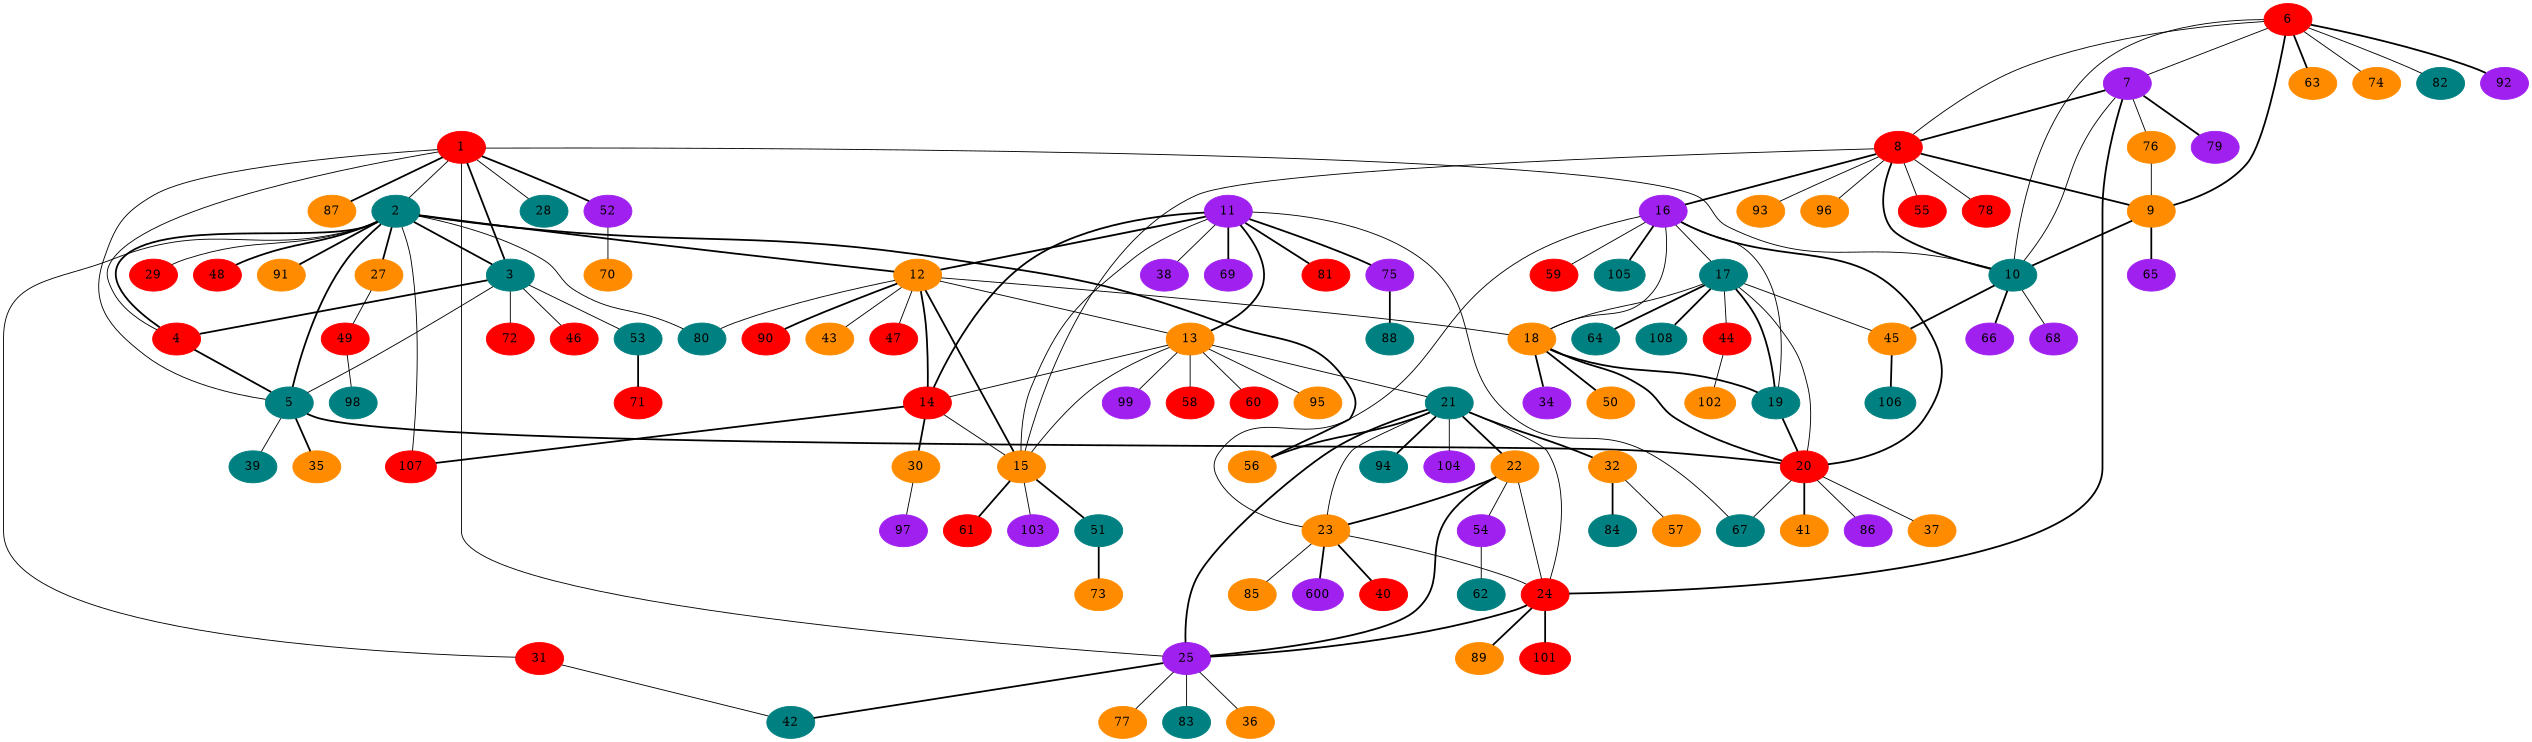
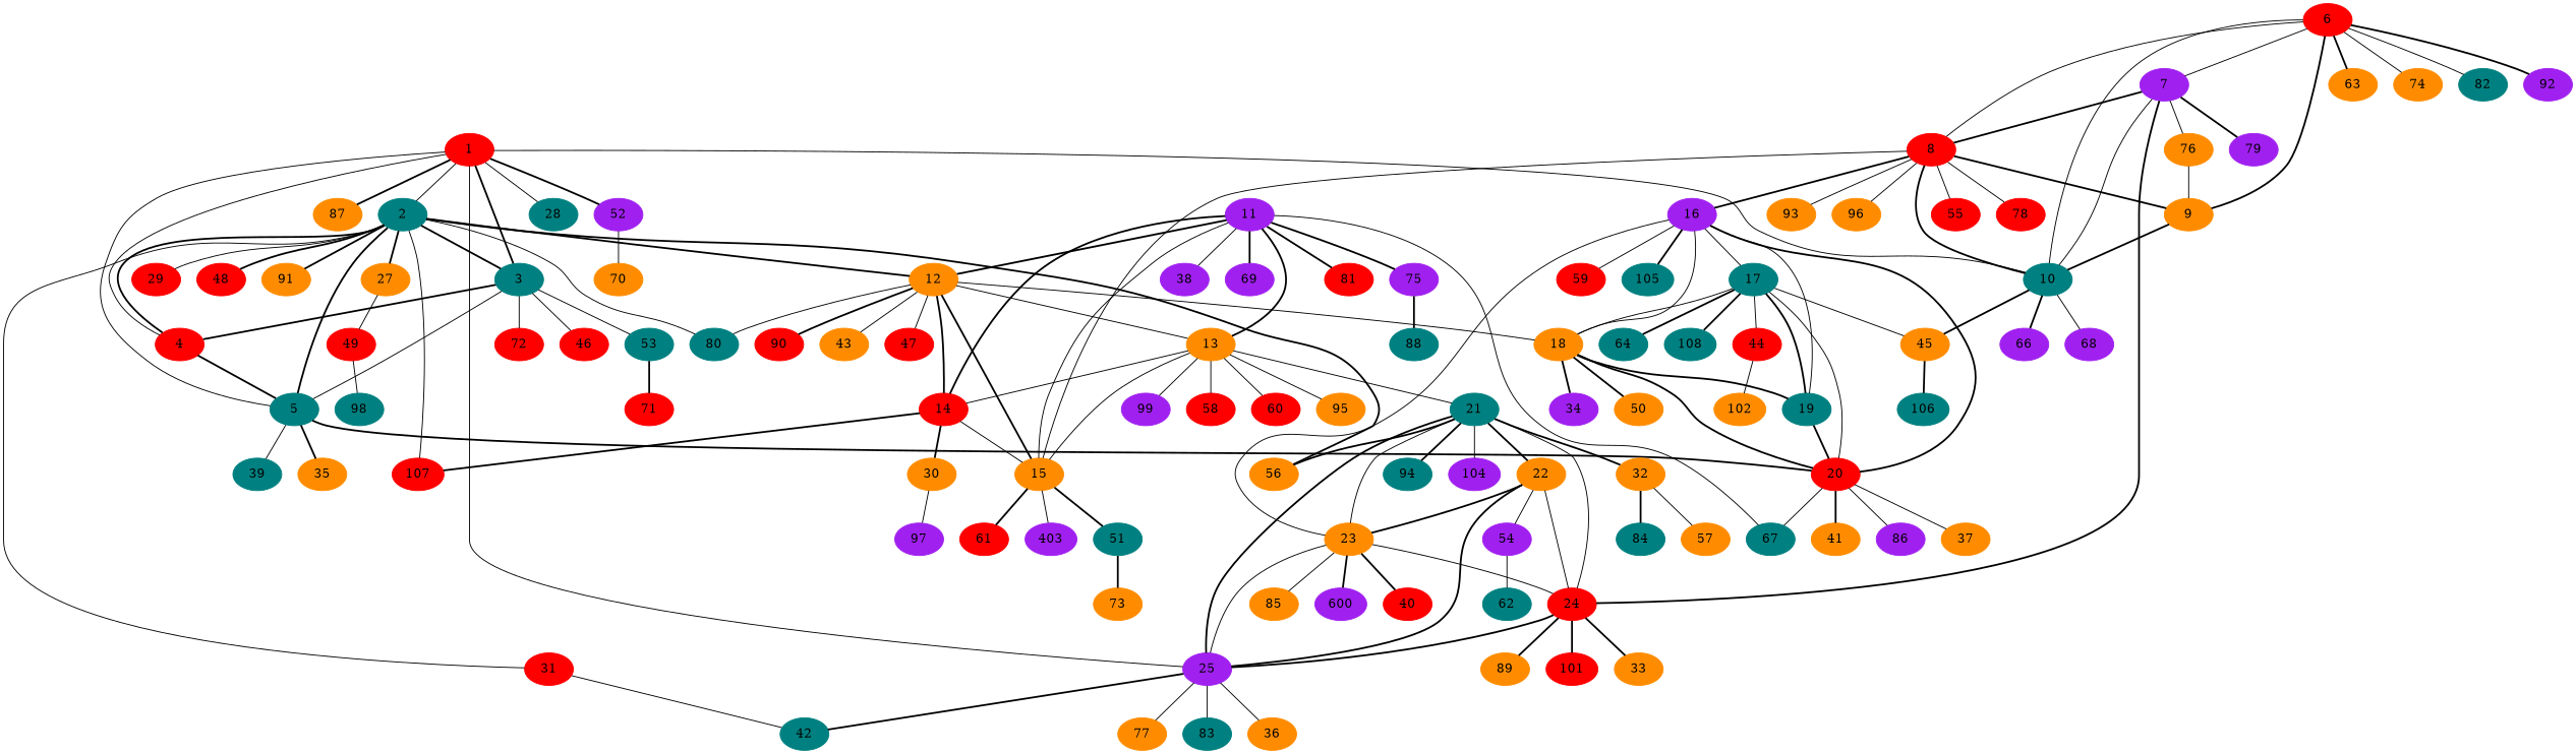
  graph {
    node [color=darkorange style=filled]
    edge [style=solid]
    1 [color=red]
    2 [color=teal]
    3 [color=teal]
    4 [color=red]
    5 [color=teal]
    10 [color=teal]
    25 [color=purple]
    28 [color=teal]
    52 [color=purple]
    87
    12
    27
    29 [color=red]
    31 [color=red]
    48 [color=red]
    56
    80 [color=teal]
    91
    107 [color=red]
    46 [color=red]
    53 [color=teal]
    72 [color=red]
    20 [color=red]
    35
    39 [color=teal]
    45
    66 [color=purple]
    68 [color=purple]
    36
    42 [color=teal]
    77
    83 [color=teal]
    70
    15
    13
    14 [color=red]
    18
    43
    47 [color=red]
    90 [color=red]
    49 [color=red]
    71 [color=red]
    67 [color=teal]
    37
    41
    86 [color=purple]
    6 [color=red]
    7 [color=purple]
    8 [color=red]
    9
    63
    74
    82 [color=teal]
    92 [color=purple]
    24 [color=red]
    76
    79 [color=purple]
    16 [color=purple]
    55 [color=red]
    78 [color=red]
    93
    96
-   65 [color=purple]
+   33
    89
    101 [color=red]
    51 [color=teal]
    61 [color=red]
-   103 [color=purple]
+   103 [color=purple label=403]
    17 [color=teal]
    19 [color=teal]
    23
    59 [color=red]
    105 [color=teal]
    106 [color=teal]
    11 [color=purple]
    38 [color=purple]
    69 [color=purple]
    75 [color=purple]
    81 [color=red]
    21 [color=teal]
    58 [color=red]
    60 [color=red]
    95
    99 [color=purple]
    30
    88 [color=teal]
    34 [color=purple]
    50
    22
    32
    94 [color=teal]
    104 [color=purple]
    97 [color=purple]
    73
    44 [color=red]
    64 [color=teal]
    108 [color=teal]
    40 [color=red]
    85
    n101 [color=purple label=600]
    102
    54 [color=purple]
    57
    84 [color=teal]
    62 [color=teal]
    98 [color=teal]
    1 -- 2
    1 -- 3 [style=bold]
    1 -- 4
    1 -- 5
    1 -- 10
    1 -- 25
    1 -- 28
    1 -- 52 [style=bold]
    1 -- 87 [style=bold]
    2 -- 3 [style=bold]
    2 -- 4 [style=bold]
    2 -- 5 [style=bold]
    2 -- 12 [style=bold]
    2 -- 27 [style=bold]
    2 -- 29
    2 -- 31
    2 -- 48 [style=bold]
    2 -- 56 [style=bold]
    2 -- 80
    2 -- 91 [style=bold]
    2 -- 107
    3 -- 4 [style=bold]
    3 -- 5
    3 -- 46
    3 -- 53
    3 -- 72
    4 -- 5 [style=bold]
    5 -- 20 [style=bold]
    5 -- 35 [style=bold]
    5 -- 39
    10 -- 45 [style=bold]
    10 -- 66 [style=bold]
    10 -- 68
    25 -- 36
    25 -- 42 [style=bold]
    25 -- 77
    25 -- 83
    52 -- 70
    12 -- 80
    12 -- 15 [style=bold]
    12 -- 13
    12 -- 14 [style=bold]
    12 -- 18
    12 -- 43
    12 -- 47
    12 -- 90 [style=bold]
    27 -- 49
    31 -- 42
    53 -- 71 [style=bold]
    20 -- 67
    20 -- 37
    20 -- 41 [style=bold]
    20 -- 86
    45 -- 106 [style=bold]
    15 -- 51 [style=bold]
    15 -- 61 [style=bold]
    15 -- 103
    13 -- 15
    13 -- 14
    13 -- 21
    13 -- 58
    13 -- 60
    13 -- 95
    13 -- 99
    14 -- 107 [style=bold]
    14 -- 15
    14 -- 30 [style=bold]
    18 -- 20 [style=bold]
    18 -- 19 [style=bold]
    18 -- 34 [style=bold]
    18 -- 50 [style=bold]
    49 -- 98
    6 -- 10
    6 -- 7
    6 -- 8
    6 -- 9 [style=bold]
    6 -- 63 [style=bold]
    6 -- 74
    6 -- 82
    6 -- 92 [style=bold]
    7 -- 10
    7 -- 8 [style=bold]
    7 -- 24 [style=bold]
    7 -- 76
    7 -- 79 [style=bold]
    8 -- 10 [style=bold]
    8 -- 15
    8 -- 9 [style=bold]
    8 -- 16 [style=bold]
    8 -- 55
    8 -- 78
    8 -- 93
    8 -- 96
    9 -- 10 [style=bold]
-   9 -- 65 [style=bold]
    24 -- 25 [style=bold]
+   24 -- 33 [style=bold]
    24 -- 89 [style=bold]
    24 -- 101 [style=bold]
    76 -- 9
    16 -- 20 [style=bold]
    16 -- 18
    16 -- 17
    16 -- 19
    16 -- 23
    16 -- 59
    16 -- 105 [style=bold]
    51 -- 73 [style=bold]
    17 -- 20
    17 -- 45
    17 -- 18
    17 -- 19 [style=bold]
    17 -- 44
    17 -- 64 [style=bold]
    17 -- 108 [style=bold]
    19 -- 20 [style=bold]
+   23 -- 25
    23 -- 24
    23 -- 40 [style=bold]
    23 -- 85
    23 -- n101 [style=bold]
    11 -- 12 [style=bold]
    11 -- 15
    11 -- 13 [style=bold]
    11 -- 14 [style=bold]
    11 -- 67
    11 -- 38
    11 -- 69 [style=bold]
    11 -- 75 [style=bold]
    11 -- 81 [style=bold]
    75 -- 88 [style=bold]
    21 -- 25 [style=bold]
    21 -- 56 [style=bold]
    21 -- 24
    21 -- 23
    21 -- 22 [style=bold]
    21 -- 32 [style=bold]
    21 -- 94 [style=bold]
    21 -- 104
    30 -- 97
    22 -- 25 [style=bold]
    22 -- 24
    22 -- 23 [style=bold]
    22 -- 54
    32 -- 57
    32 -- 84 [style=bold]
    44 -- 102
    54 -- 62
  }
